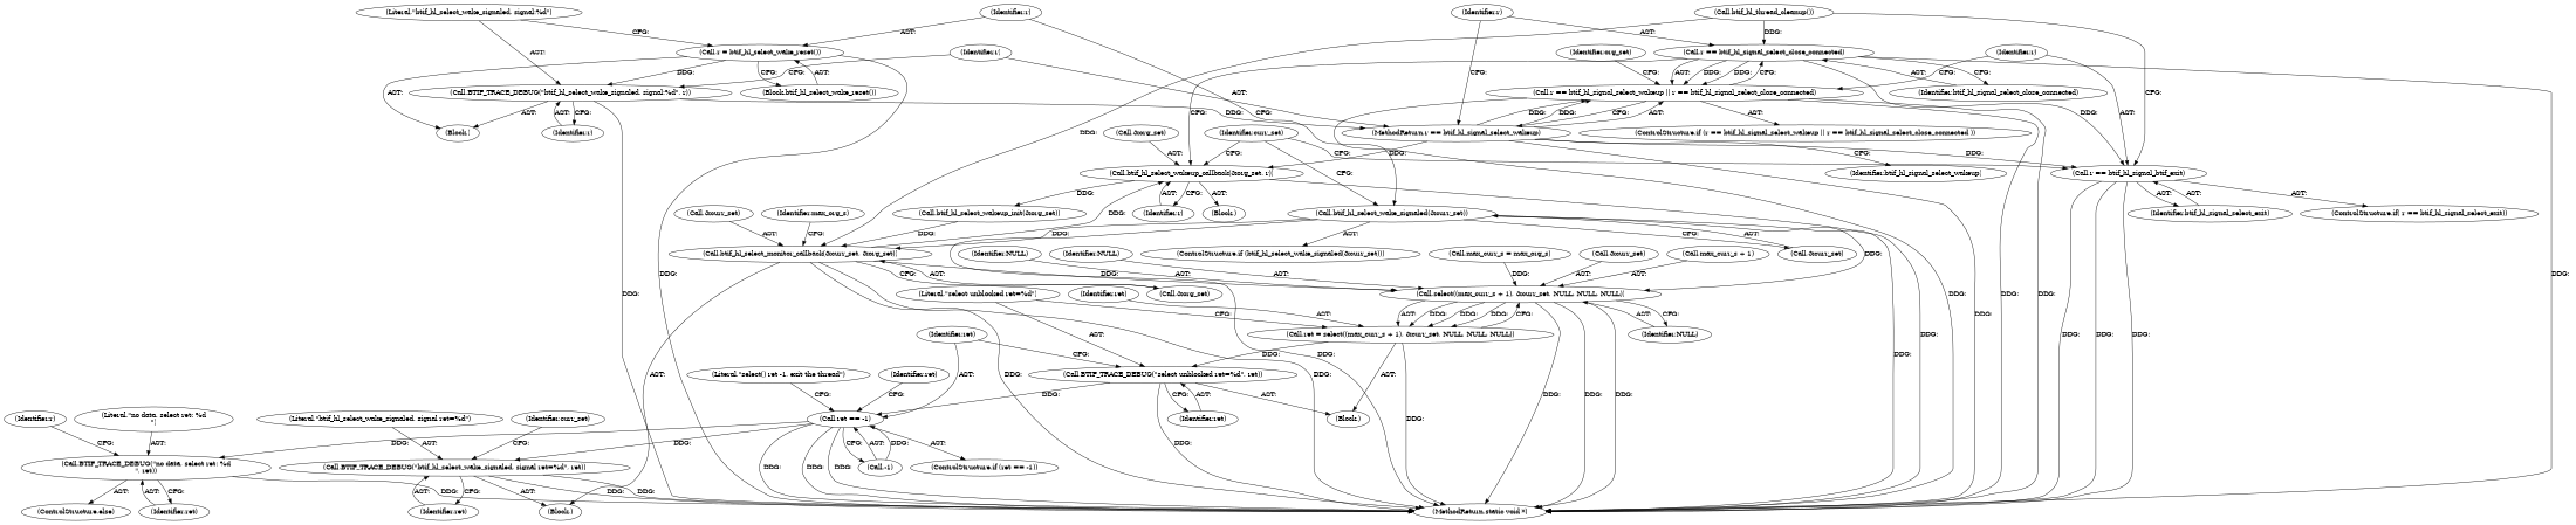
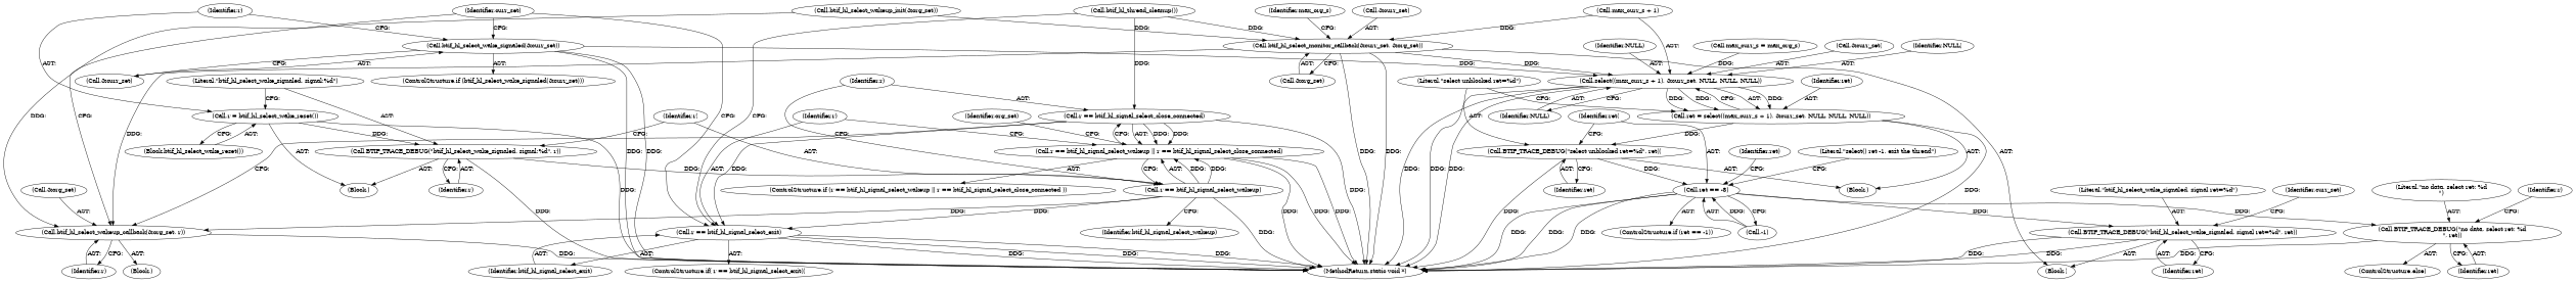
  digraph {
    n1 [label="(Call,r == btif_hl_signal_select_close_connected)"]
    n2 [label="(Call,r == btif_hl_signal_select_wakeup || r == btif_hl_signal_select_close_connected)"]
    n3 [label="(Call,btif_hl_select_wakeup_callback(&org_set, r))"]
-   n4 [label="(Call,r == btif_hl_signal_btif_exit)"]
-   n5 [label="(Identifier,btif_hl_signal_select_close_connected)"]
+   n4 [label="(Call,r == btif_hl_signal_select_exit)"]
    n6 [label="(MethodReturn,static void *)"]
-   n7 [label="(MethodReturn,r == btif_hl_signal_select_wakeup)"]
+   n7 [label="(Call,r == btif_hl_signal_select_wakeup)"]
    n8 [label="(ControlStructure,if (r == btif_hl_signal_select_wakeup || r == btif_hl_signal_select_close_connected ))"]
    n9 [label="(Block,)"]
    n10 [label="(Identifier,r)"]
    n11 [label="(ControlStructure,if( r == btif_hl_signal_select_exit))"]
    n12 [label="(Identifier,btif_hl_signal_select_exit)"]
    n13 [label="(Identifier,btif_hl_signal_select_wakeup)"]
    n14 [label="(Call,BTIF_TRACE_DEBUG(\"btif_hl_select_wake_signaled, signal:%d\", r))"]
    n15 [label="(Block,)"]
    n16 [label="(Identifier,r)"]
    n17 [label="(Call,r = btif_hl_select_wake_reset())"]
    n18 [label="(Block,btif_hl_select_wake_reset())"]
    n19 [label="(Call,btif_hl_select_monitor_callback(&curr_set, &org_set))"]
    n20 [label="(Call,select((max_curr_s + 1), &curr_set, NULL, NULL, NULL))"]
    n21 [label="(Call,&org_set)"]
    n22 [label="(Block,)"]
    n23 [label="(Call,ret = select((max_curr_s + 1), &curr_set, NULL, NULL, NULL))"]
    n24 [label="(Identifier,NULL)"]
    n25 [label="(Call,BTIF_TRACE_DEBUG(\"select unblocked ret=%d\", ret))"]
    n26 [label="(Block,)"]
    n27 [label="(Call,btif_hl_select_wake_signaled(&curr_set))"]
    n28 [label="(ControlStructure,if (btif_hl_select_wake_signaled(&curr_set)))"]
    n29 [label="(Call,&curr_set)"]
-   n30 [label="(Call,ret == -1)"]
+   n30 [label="(Call,ret == -8)"]
    n31 [label="(Identifier,ret)"]
    n32 [label="(Call,BTIF_TRACE_DEBUG(\"btif_hl_select_wake_signaled, signal ret=%d\", ret))"]
    n33 [label="(Call,BTIF_TRACE_DEBUG(\"no data, select ret: %d\n\", ret))"]
    n34 [label="(ControlStructure,if (ret == -1))"]
    n35 [label="(Call,-1)"]
    n36 [label="(Identifier,ret)"]
    n37 [label="(Identifier,ret)"]
    n38 [label="(ControlStructure,else)"]
    n39 [label="(Call,&curr_set)"]
    n40 [label="(Call,max_curr_s = max_org_s)"]
    n41 [label="(Call,&curr_set)"]
    n42 [label="(Identifier,r)"]
    n43 [label="(Call,&org_set)"]
    n44 [label="(Identifier,ret)"]
    n45 [label="(Identifier,r)"]
    n46 [label="(Identifier,curr_set)"]
    n47 [label="(Identifier,org_set)"]
    n48 [label="(Call,btif_hl_thread_cleanup())"]
    n49 [label="(Literal,\"btif_hl_select_wake_signaled, signal:%d\")"]
    n50 [label="(Call,max_curr_s + 1)"]
    n51 [label="(Identifier,r)"]
    n52 [label="(Literal,\"no data, select ret: %d\n\")"]
    n53 [label="(Identifier,NULL)"]
    n54 [label="(Literal,\"btif_hl_select_wake_signaled, signal ret=%d\")"]
    n55 [label="(Identifier,max_org_s)"]
    n56 [label="(Identifier,ret)"]
    n57 [label="(Identifier,r)"]
    n58 [label="(Call,btif_hl_select_wakeup_init(&org_set))"]
    n59 [label="(Identifier,curr_set)"]
    n60 [label="(Identifier,NULL)"]
    n61 [label="(Literal,\"select() ret -1, exit the thread\")"]
    n62 [label="(Literal,\"select unblocked ret=%d\")"]
    n63 [label="(Identifier,ret)"]
    n64 [label="(Identifier,r)"]
    n1 -> n2 [label="AST: "]
    n1 -> n2 [label="DDG: "]
    n1 -> n2 [label="DDG: "]
    n1 -> n3 [label="CFG: "]
    n1 -> n4 [label="DDG: "]
-   n1 -> n5 [label="CFG: "]
    n1 -> n6 [label="DDG: "]
    n2 -> n1 [label="CFG: "]
    n2 -> n6 [label="DDG: "]
    n2 -> n6 [label="DDG: "]
    n2 -> n6 [label="DDG: "]
    n2 -> n7 [label="CFG: "]
    n2 -> n8 [label="AST: "]
    n3 -> n6 [label="DDG: "]
    n3 -> n9 [label="AST: "]
    n3 -> n10 [label="CFG: "]
    n4 -> n6 [label="DDG: "]
    n4 -> n6 [label="DDG: "]
    n4 -> n6 [label="DDG: "]
    n4 -> n11 [label="AST: "]
    n4 -> n12 [label="AST: "]
-   n5 -> n1 [label="AST: "]
    n7 -> n2 [label="AST: "]
    n7 -> n2 [label="DDG: "]
    n7 -> n2 [label="DDG: "]
    n7 -> n3 [label="DDG: "]
    n7 -> n4 [label="DDG: "]
    n7 -> n6 [label="DDG: "]
    n7 -> n13 [label="CFG: "]
    n10 -> n3 [label="AST: "]
    n12 -> n4 [label="AST: "]
    n14 -> n6 [label="DDG: "]
    n14 -> n7 [label="DDG: "]
    n14 -> n15 [label="AST: "]
    n14 -> n16 [label="CFG: "]
    n16 -> n14 [label="AST: "]
    n17 -> n6 [label="DDG: "]
    n17 -> n14 [label="DDG: "]
    n17 -> n15 [label="AST: "]
    n17 -> n18 [label="CFG: "]
    n18 -> n17 [label="AST: "]
    n19 -> n3 [label="DDG: "]
    n19 -> n6 [label="DDG: "]
    n19 -> n6 [label="DDG: "]
    n19 -> n20 [label="DDG: "]
    n19 -> n21 [label="CFG: "]
    n19 -> n22 [label="AST: "]
    n20 -> n6 [label="DDG: "]
    n20 -> n6 [label="DDG: "]
    n20 -> n6 [label="DDG: "]
    n20 -> n23 [label="AST: "]
    n20 -> n23 [label="DDG: "]
    n20 -> n23 [label="DDG: "]
    n20 -> n23 [label="DDG: "]
    n20 -> n24 [label="CFG: "]
    n21 -> n19 [label="AST: "]
    n23 -> n6 [label="DDG: "]
    n23 -> n20 [label="CFG: "]
    n23 -> n25 [label="DDG: "]
    n23 -> n26 [label="AST: "]
    n24 -> n20 [label="AST: "]
    n25 -> n6 [label="DDG: "]
    n25 -> n26 [label="AST: "]
    n25 -> n30 [label="DDG: "]
    n25 -> n31 [label="CFG: "]
    n27 -> n6 [label="DDG: "]
    n27 -> n6 [label="DDG: "]
-   n27 -> n19 [label="DDG: "]
+   n50 -> n19 [label="DDG: "]
    n27 -> n20 [label="DDG: "]
    n27 -> n28 [label="AST: "]
    n27 -> n29 [label="CFG: "]
    n29 -> n27 [label="AST: "]
    n30 -> n6 [label="DDG: "]
    n30 -> n6 [label="DDG: "]
    n30 -> n6 [label="DDG: "]
    n30 -> n32 [label="DDG: "]
    n30 -> n33 [label="DDG: "]
    n30 -> n34 [label="AST: "]
    n30 -> n35 [label="CFG: "]
    n31 -> n25 [label="AST: "]
    n32 -> n6 [label="DDG: "]
    n32 -> n6 [label="DDG: "]
    n32 -> n22 [label="AST: "]
    n32 -> n36 [label="CFG: "]
    n33 -> n6 [label="DDG: "]
    n33 -> n37 [label="CFG: "]
    n33 -> n38 [label="AST: "]
    n35 -> n30 [label="AST: "]
    n35 -> n30 [label="DDG: "]
    n36 -> n32 [label="AST: "]
    n37 -> n33 [label="AST: "]
    n39 -> n19 [label="AST: "]
    n40 -> n20 [label="DDG: "]
    n41 -> n20 [label="AST: "]
    n42 -> n1 [label="AST: "]
    n42 -> n7 [label="CFG: "]
    n43 -> n3 [label="AST: "]
    n44 -> n30 [label="CFG: "]
    n45 -> n2 [label="CFG: "]
    n45 -> n4 [label="AST: "]
    n46 -> n3 [label="CFG: "]
    n46 -> n4 [label="CFG: "]
    n46 -> n27 [label="CFG: "]
    n47 -> n2 [label="CFG: "]
    n48 -> n1 [label="DDG: "]
    n48 -> n4 [label="CFG: "]
    n48 -> n19 [label="DDG: "]
    n49 -> n14 [label="AST: "]
    n49 -> n17 [label="CFG: "]
    n50 -> n20 [label="AST: "]
    n51 -> n7 [label="AST: "]
    n51 -> n14 [label="CFG: "]
    n52 -> n33 [label="AST: "]
    n53 -> n20 [label="AST: "]
    n54 -> n32 [label="AST: "]
    n55 -> n19 [label="CFG: "]
    n56 -> n23 [label="AST: "]
    n57 -> n33 [label="CFG: "]
-   n3 -> n58 [label="DDG: "]
+   n58 -> n3 [label="DDG: "]
    n58 -> n19 [label="DDG: "]
    n59 -> n32 [label="CFG: "]
    n60 -> n20 [label="AST: "]
    n61 -> n30 [label="CFG: "]
    n62 -> n23 [label="CFG: "]
    n62 -> n25 [label="AST: "]
    n63 -> n25 [label="CFG: "]
    n63 -> n30 [label="AST: "]
    n64 -> n17 [label="AST: "]
    n64 -> n27 [label="CFG: "]
  }
